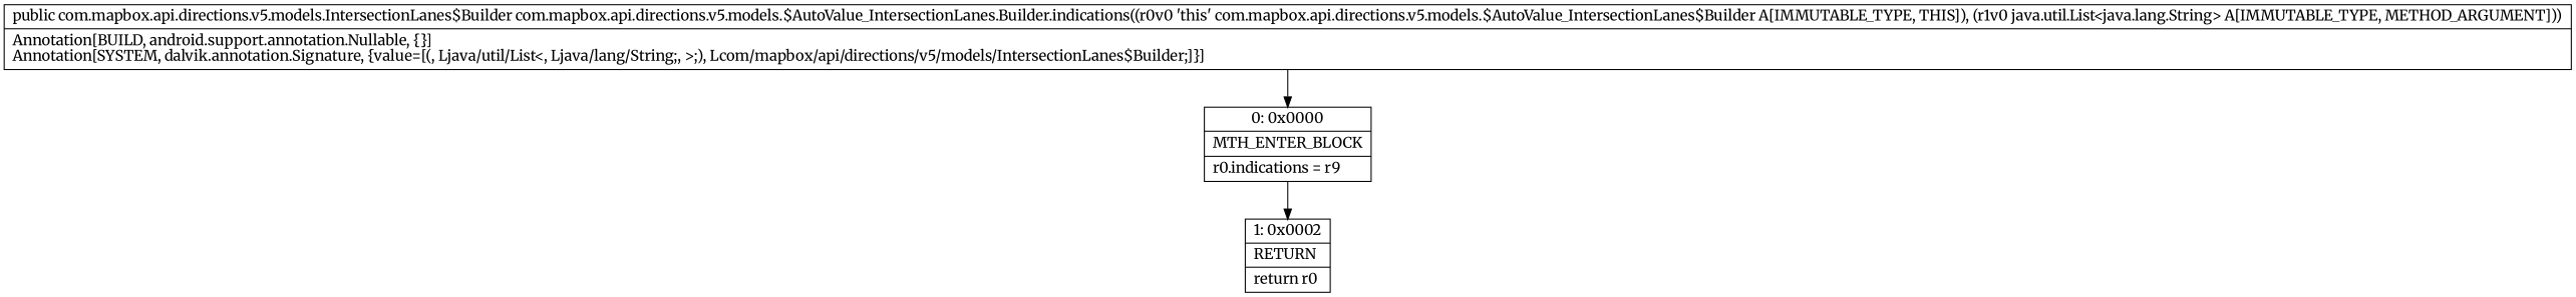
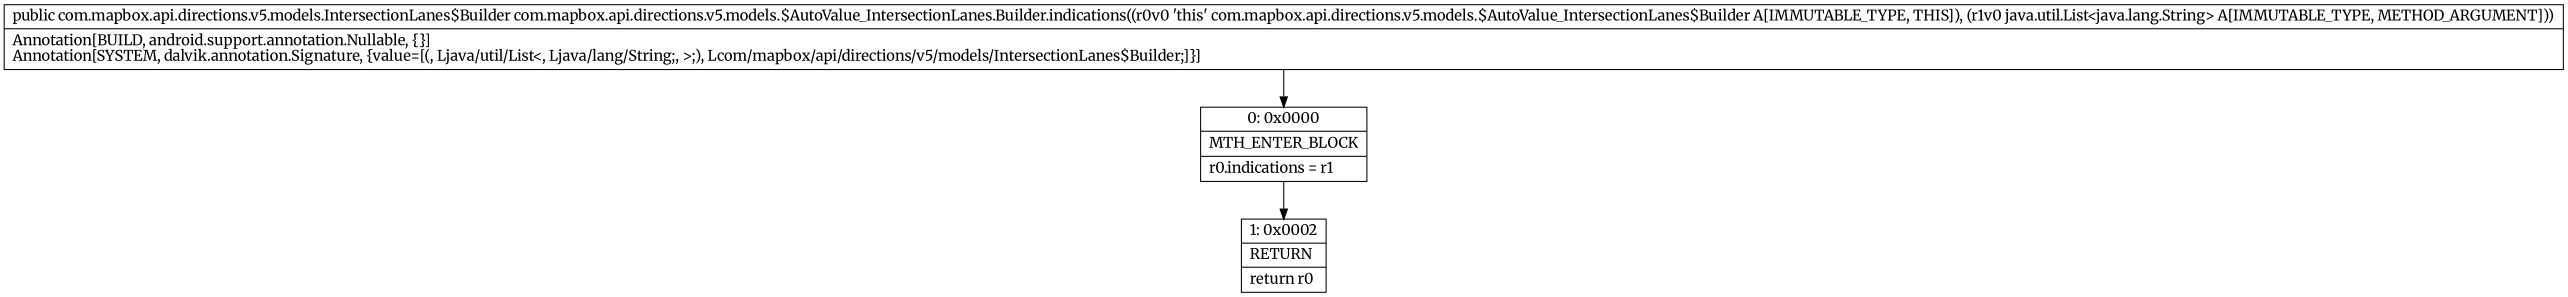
  digraph {
    fontname=Merriweather
    node [shape=record fontname=Merriweather]
    edge [fontname=Merriweather]
-   n1 [label="{0\:\ 0x0000|MTH_ENTER_BLOCK\l|r0.indications = r9\l}"]
+   n1 [label="{0\:\ 0x0000|MTH_ENTER_BLOCK\l|r0.indications = r1\l}"]
    n2 [label="{1\:\ 0x0002|RETURN\l|return r0\l}"]
    n3 [label="{public com.mapbox.api.directions.v5.models.IntersectionLanes$Builder com.mapbox.api.directions.v5.models.$AutoValue_IntersectionLanes.Builder.indications((r0v0 'this' com.mapbox.api.directions.v5.models.$AutoValue_IntersectionLanes$Builder A[IMMUTABLE_TYPE, THIS]), (r1v0 java.util.List\<java.lang.String\> A[IMMUTABLE_TYPE, METHOD_ARGUMENT]))  | Annotation[BUILD, android.support.annotation.Nullable, \{\}]\lAnnotation[SYSTEM, dalvik.annotation.Signature, \{value=[(, Ljava\/util\/List\<, Ljava\/lang\/String;, \>;), Lcom\/mapbox\/api\/directions\/v5\/models\/IntersectionLanes$Builder;]\}]\l}"]
    n1 -> n2
    n3 -> n1
  }
